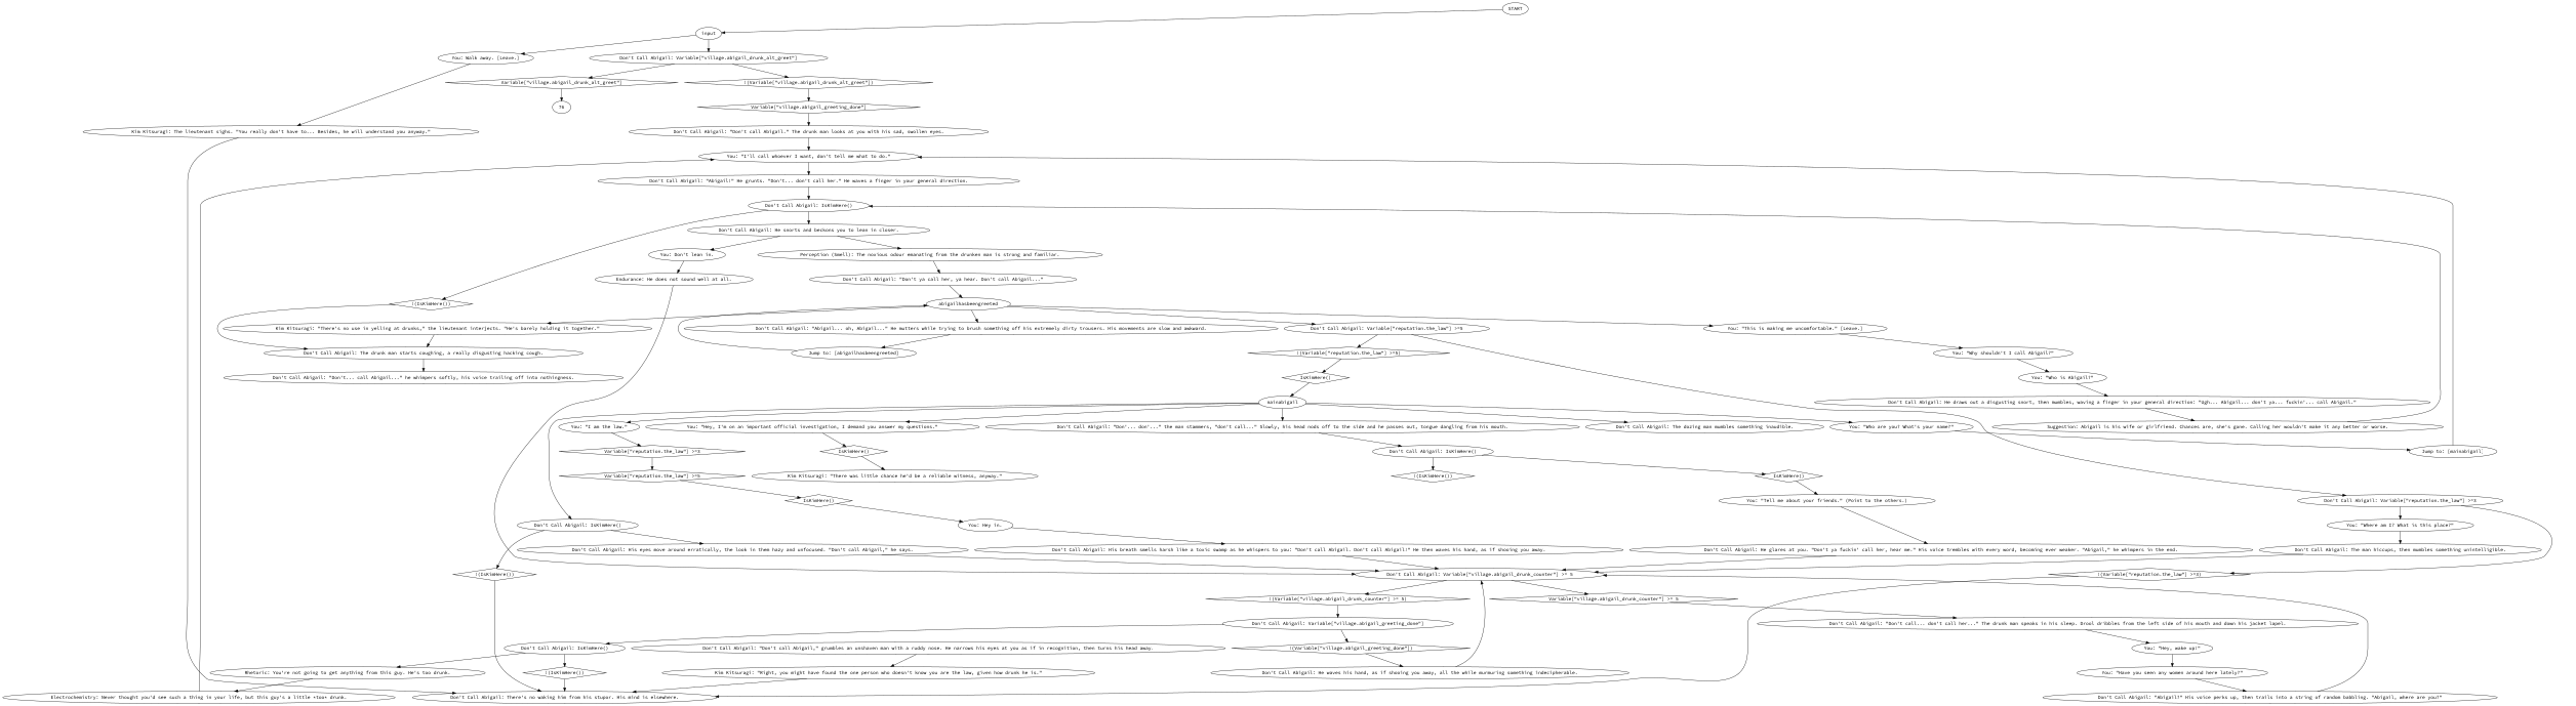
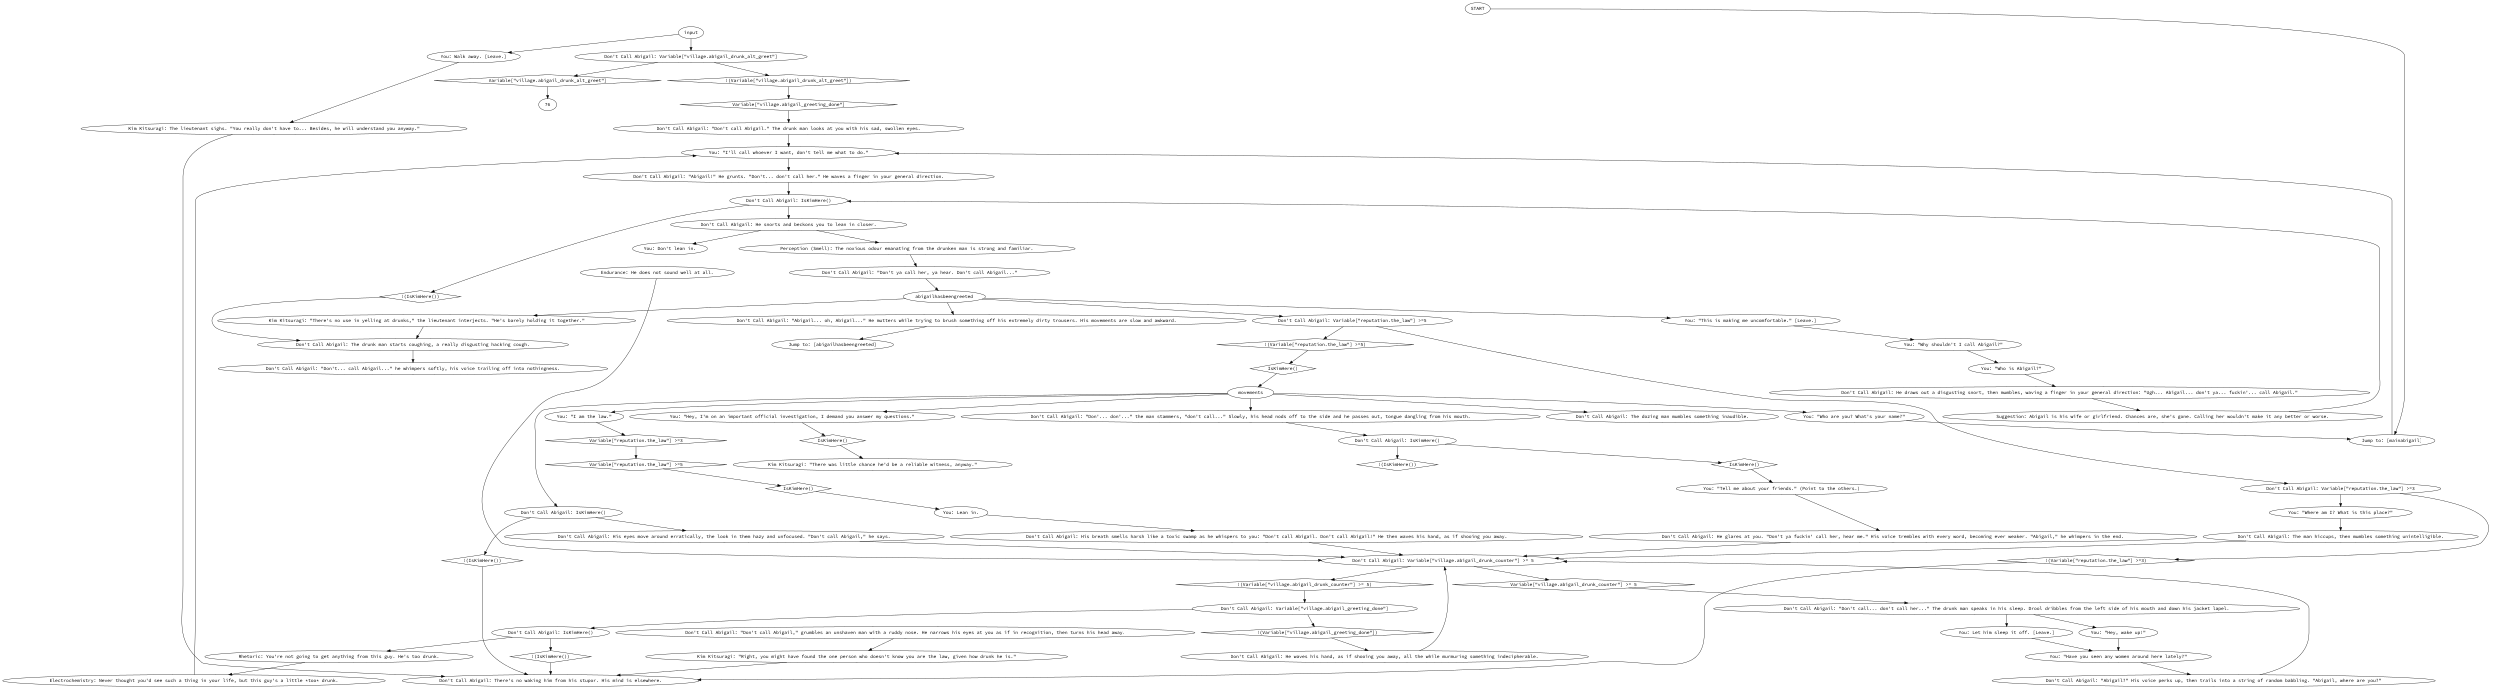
  digraph {
    fontname="Source Code Pro"
    node [fontname="Source Code Pro"]
    edge [fontname="Source Code Pro"]
    n1 [label=START]
    n2 [label=input]
    n3 [label="Don't Call Abigail: Variable[\"village.abigail_drunk_alt_greet\"]"]
    n4 [label="You: Walk away. [Leave.]"]
    n5 [label="Variable[\"village.abigail_drunk_alt_greet\"]" shape=diamond]
    n6 [label="!(Variable[\"village.abigail_drunk_alt_greet\"])" shape=diamond]
    n7 [label="Don't Call Abigail: IsKimHere()"]
    n8 [label="IsKimHere()" shape=diamond]
    n9 [label="!(IsKimHere())" shape=diamond]
    n10 [label="You: \"Tell me about your friends.\" (Point to the others.)"]
    n11 [label="Don't Call Abigail: He glares at you. \"Don't ya fuckin' call her, hear me.\" His voice trembles with every word, becoming ever weaker. \"Abigail,\" he whimpers in the end."]
    n12 [label="You: Don't lean in."]
    n13 [label="Endurance: He does not sound well at all."]
    n14 [label="Don't Call Abigail: Variable[\"village.abigail_drunk_counter\"] >= 5"]
    n15 [label="Don't Call Abigail: His breath smells harsh like a toxic swamp as he whispers to you: \"Don't call Abigail. Don't call Abigail!\" He then waves his hand, as if shooing you away."]
    n16 [label="Variable[\"village.abigail_drunk_counter\"] >= 5" shape=diamond]
    n17 [label="!(Variable[\"village.abigail_drunk_counter\"] >= 5)" shape=diamond]
    76
    n19 [label="Variable[\"village.abigail_greeting_done\"]" shape=diamond]
    n20 [label="Don't Call Abigail: \"Don't call Abigail.\" The drunk man looks at you with his sad, swollen eyes."]
    n21 [label="You: \"Hey, I'm on an important official investigation, I demand you answer my questions.\""]
    n22 [label="IsKimHere()" shape=diamond]
    n23 [label="Kim Kitsuragi: \"There was little chance he'd be a reliable witness, anyway.\""]
    n24 [label="Don't Call Abigail: \"Abigail?\" His voice perks up, then trails into a string of random babbling. \"Abigail, where are you?\""]
    n25 [label="Don't Call Abigail: \"Don't ya call her, ya hear. Don't call Abigail...\""]
    n26 [label=abigailhasbeengreeted]
    n27 [label="You: \"This is making me uncomfortable.\" [Leave.]"]
    n28 [label="Don't Call Abigail: \"Abigail... oh, Abigail...\" He mutters while trying to brush something off his extremely dirty trousers. His movements are slow and awkward."]
    n29 [label="Kim Kitsuragi: \"There's no use in yelling at drunks,\" the lieutenant interjects. \"He's barely holding it together.\""]
    n30 [label="Don't Call Abigail: Variable[\"reputation.the_law\"] >=5"]
    n31 [label="Don't Call Abigail: He draws out a disgusting snort, then mumbles, waving a finger in your general direction: \"Ugh... Abigail... don't ya... fuckin'... call Abigail.\""]
    n32 [label="Suggestion: Abigail is his wife or girlfriend. Chances are, she's gone. Calling her wouldn't make it any better or worse."]
    n33 [label="Don't Call Abigail: IsKimHere()"]
+   n34 [label="You: Let him sleep it off. [Leave.]"]
    n35 [label="You: \"Have you seen any women around here lately?\""]
    n36 [label="Jump to: [abigailhasbeengreeted]"]
    n37 [label="You: \"Why shouldn't I call Abigail?\""]
    n38 [label="Don't Call Abigail: The drunk man starts coughing, a really disgusting hacking cough."]
    n39 [label="!(Variable[\"reputation.the_law\"] >=5)" shape=diamond]
    n40 [label="Don't Call Abigail: Variable[\"reputation.the_law\"] >=3"]
    n41 [label="You: \"I'll call whoever I want, don't tell me what to do.\""]
    n42 [label="Don't Call Abigail: \"Abigail!\" He grunts. \"Don't... don't call her.\" He waves a finger in your general direction."]
    n43 [label="!(IsKimHere())" shape=diamond]
    n44 [label="Don't Call Abigail: He snorts and beckons you to lean in closer."]
    n45 [label="You: \"Who are you? What's your name?\""]
    n46 [label="Jump to: [mainabigail]"]
    n47 [label="Don't Call Abigail: \"Don't call... don't call her...\" The drunk man speaks in his sleep. Drool dribbles from the left side of his mouth and down his jacket lapel."]
    n48 [label="Don't Call Abigail: Variable[\"village.abigail_greeting_done\"]"]
    n49 [label="You: \"Hey, wake up!\""]
    n50 [label="!(Variable[\"village.abigail_greeting_done\"])" shape=diamond]
    n51 [label="Don't Call Abigail: IsKimHere()"]
    n52 [label="Electrochemistry: Never thought you'd see such a thing in your life, but this guy's a little *too* drunk."]
    n53 [label="You: \"Who is Abigail?\""]
    n54 [label="Don't Call Abigail: \"Don't... call Abigail...\" he whimpers softly, his voice trailing off into nothingness."]
    n55 [label="Don't Call Abigail: The man hiccups, then mumbles something unintelligible."]
    n56 [label="Kim Kitsuragi: The lieutenant sighs. \"You really don't have to... Besides, he will understand you anyway.\""]
    n57 [label="Don't Call Abigail: There's no waking him from his stupor. His mind is elsewhere."]
    n58 [label="Don't Call Abigail: \"Don't call Abigail,\" grumbles an unshaven man with a ruddy nose. He narrows his eyes at you as if in recognition, then turns his head away."]
    n59 [label="Kim Kitsuragi: \"Right, you might have found the one person who doesn't know you are the law, given how drunk he is.\""]
    n60 [label="Don't Call Abigail: He waves his hand, as if shooing you away, all the while murmuring something indecipherable."]
-   n61 [label="You: Hey in."]
+   n61 [label="You: Lean in."]
    n62 [label="Perception (Smell): The noxious odour emanating from the drunken man is strong and familiar."]
-   n63 [label=mainabigail]
+   n63 [label=movements]
    n64 [label="Don't Call Abigail: The dozing man mumbles something inaudible."]
    n65 [label="Don't Call Abigail: IsKimHere()"]
    n66 [label="You: \"I am the law.\""]
    n67 [label="Don't Call Abigail: \"Don'... don'...\" the man stammers, \"don't call...\" Slowly, his head nods off to the side and he passes out, tongue dangling from his mouth."]
    n68 [label="!(IsKimHere())" shape=diamond]
    n69 [label="Don't Call Abigail: His eyes move around erratically, the look in them hazy and unfocused. \"Don't call Abigail,\" he says."]
    n70 [label="Variable[\"reputation.the_law\"] >=3" shape=diamond]
    n71 [label="IsKimHere()" shape=diamond]
    n72 [label="!(IsKimHere())" shape=diamond]
    n73 [label="Rhetoric: You're not going to get anything from this guy. He's too drunk."]
    n74 [label="IsKimHere()" shape=diamond]
    n75 [label="Variable[\"reputation.the_law\"] >=5" shape=diamond]
    n76 [label="!(Variable[\"reputation.the_law\"] >=3)" shape=diamond]
    n77 [label="You: \"Where am I? What is this place?\""]
-   n1 -> n2
+   n1 -> n46
    n2 -> n3
    n2 -> n4
    n3 -> n5
    n3 -> n6
    n4 -> n56
    n5 -> 76
    n6 -> n19
    n7 -> n8
    n7 -> n9
    n8 -> n10
    n10 -> n11
    n11 -> n14
-   n12 -> n13
    n13 -> n14
    n14 -> n16
    n14 -> n17
    n15 -> n14
    n16 -> n47
    n17 -> n48
    n19 -> n20
    n20 -> n41
    n21 -> n22
    n22 -> n23
    n24 -> n14
    n25 -> n26
    n26 -> n27
    n26 -> n28
    n26 -> n29
    n26 -> n30
    n27 -> n37
    n28 -> n36
    n29 -> n38
    n30 -> n39
    n30 -> n40
    n31 -> n32
    n32 -> n33
    n33 -> n43
    n33 -> n44
+   n34 -> n35
    n35 -> n24
-   n36 -> n26
    n37 -> n53
    n38 -> n54
    n39 -> n74
    n40 -> n76
    n40 -> n77
    n41 -> n42
    n42 -> n33
    n43 -> n38
    n44 -> n12
    n44 -> n62
    n45 -> n46
    n46 -> n41
+   n47 -> n34
    n47 -> n49
    n48 -> n50
    n48 -> n51
    n49 -> n35
    n50 -> n60
    n51 -> n72
    n51 -> n73
    n52 -> n41
    n53 -> n31
    n55 -> n14
    n56 -> n57
    n58 -> n59
    n59 -> n57
    n60 -> n14
    n61 -> n15
    n62 -> n25
    n63 -> n21
    n63 -> n45
    n63 -> n64
    n63 -> n65
    n63 -> n66
    n63 -> n67
    n65 -> n68
    n65 -> n69
    n66 -> n70
    n67 -> n7
    n68 -> n57
    n69 -> n14
    n70 -> n75
    n71 -> n61
    n72 -> n57
    n73 -> n52
    n74 -> n63
    n75 -> n71
    n76 -> n57
    n77 -> n55
  }
